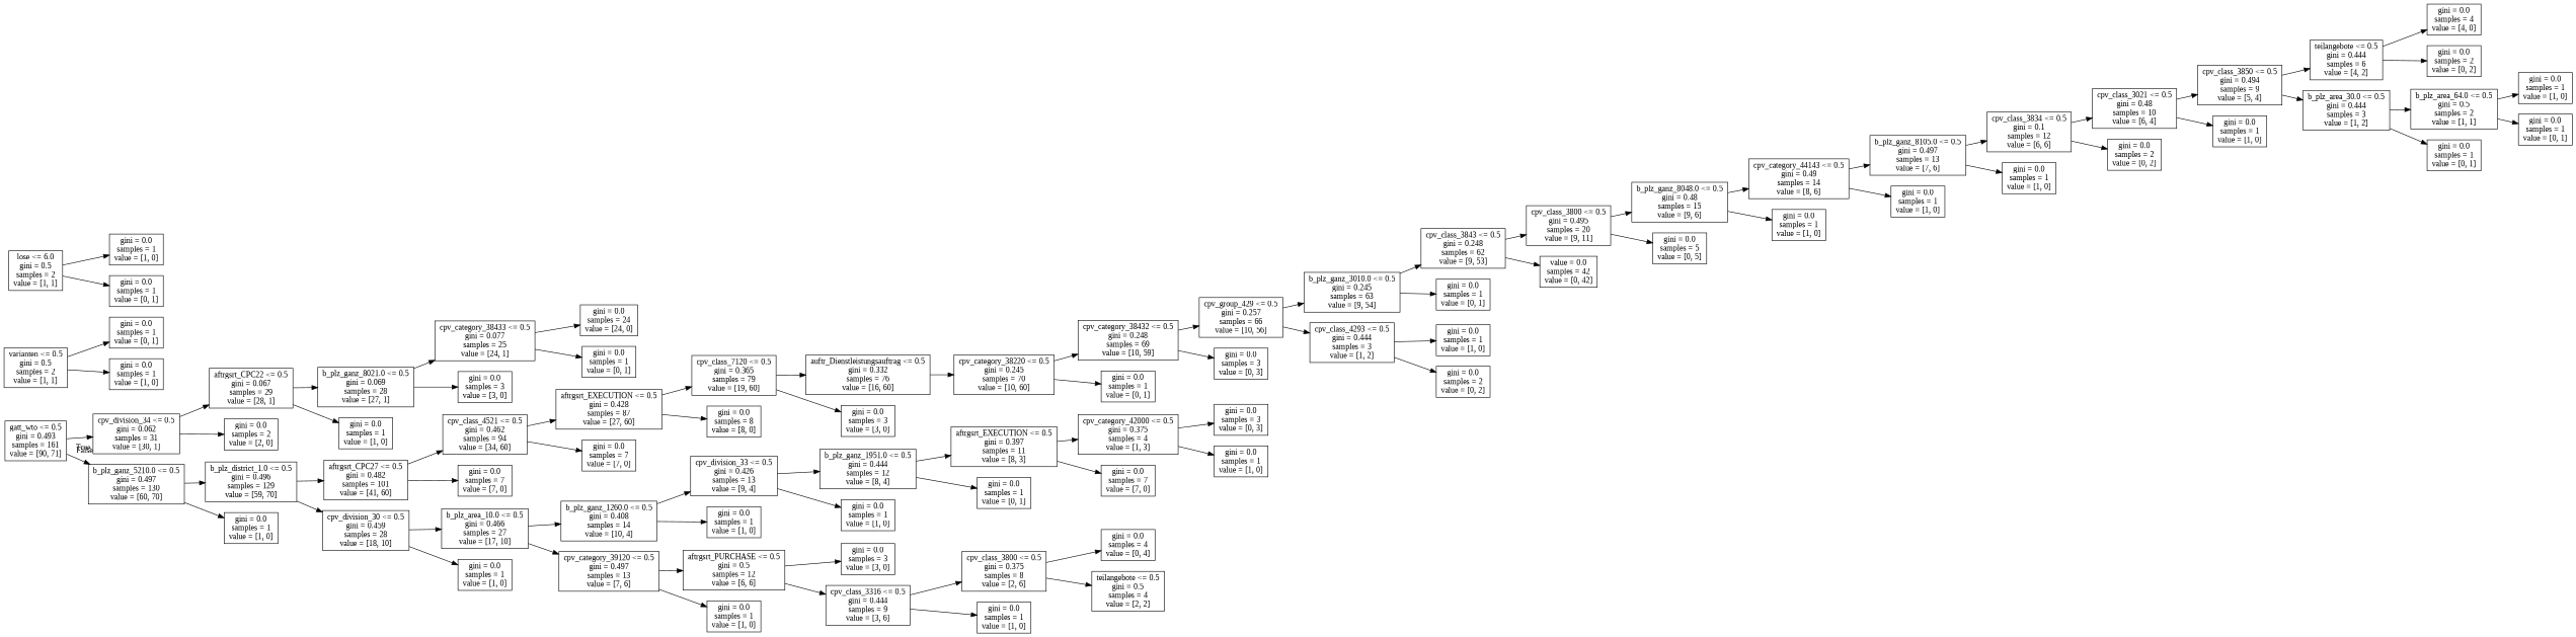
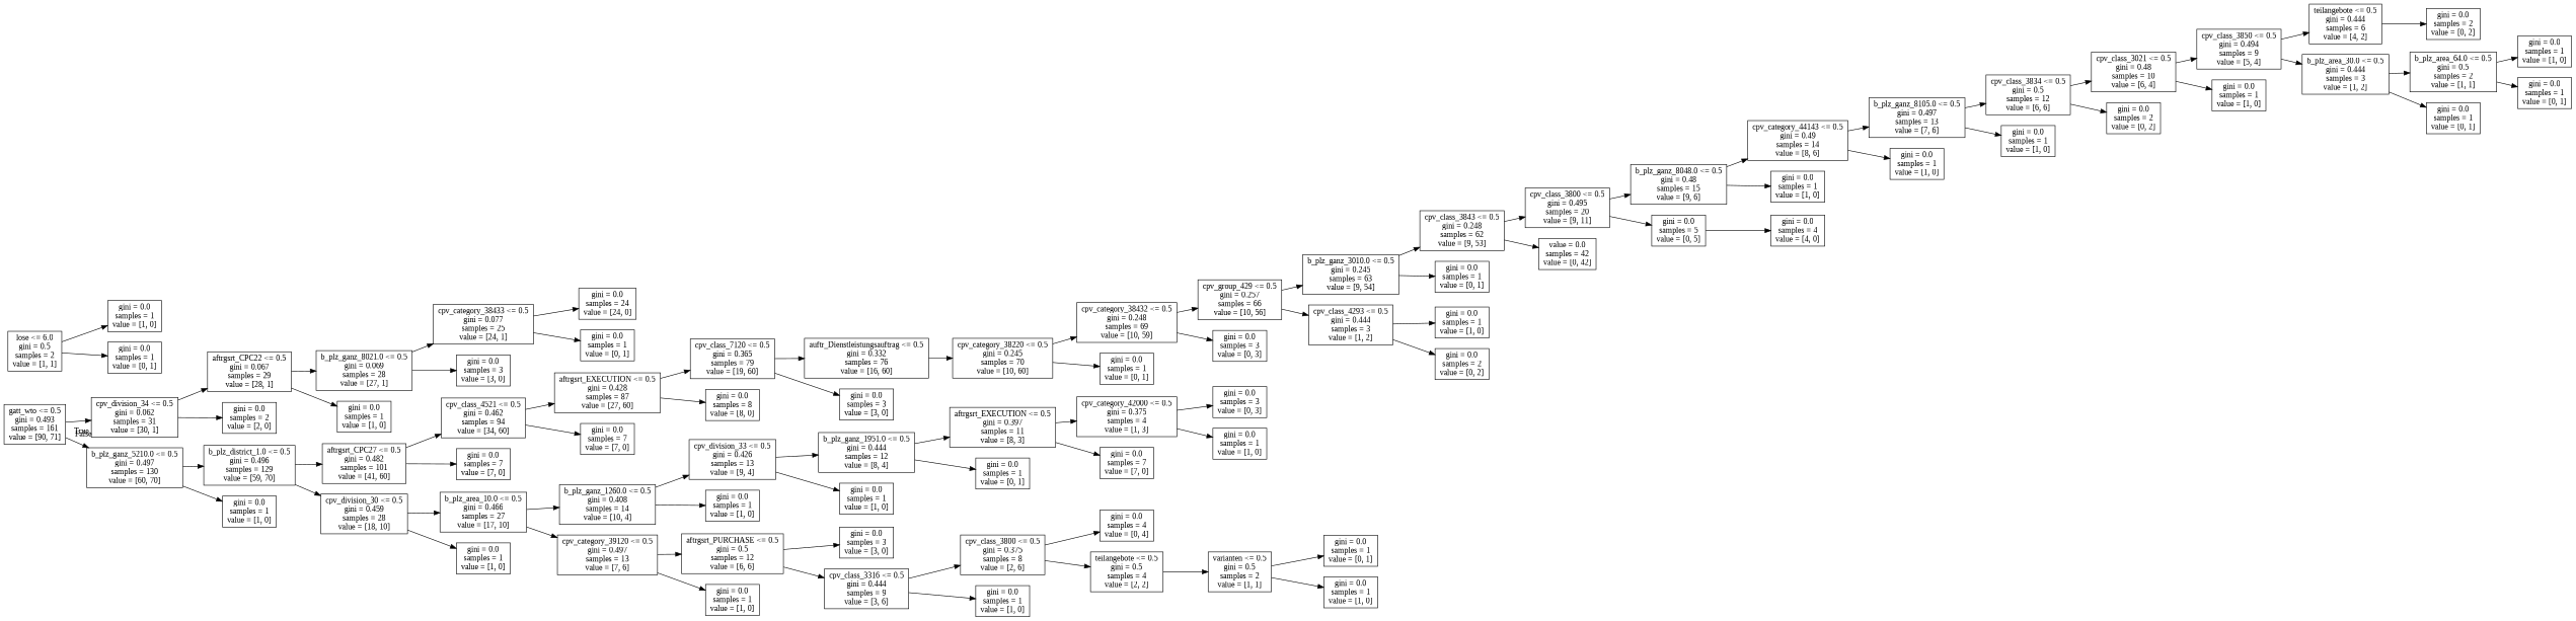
  digraph {
    fontname="Liberation Serif"
    rankdir=LR
    node [fontname="Liberation Serif" shape=box]
    edge [fontname="Liberation Serif"]
    n1 [label="gatt_wto <= 0.5\ngini = 0.493\nsamples = 161\nvalue = [90, 71]"]
    n2 [label="cpv_division_34 <= 0.5\ngini = 0.062\nsamples = 31\nvalue = [30, 1]"]
    n3 [label="b_plz_ganz_5210.0 <= 0.5\ngini = 0.497\nsamples = 130\nvalue = [60, 70]"]
    n4 [label="aftrgsrt_CPC22 <= 0.5\ngini = 0.067\nsamples = 29\nvalue = [28, 1]"]
    n5 [label="gini = 0.0\nsamples = 2\nvalue = [2, 0]"]
    n6 [label="b_plz_district_1.0 <= 0.5\ngini = 0.496\nsamples = 129\nvalue = [59, 70]"]
    n7 [label="gini = 0.0\nsamples = 1\nvalue = [1, 0]"]
    n8 [label="b_plz_ganz_8021.0 <= 0.5\ngini = 0.069\nsamples = 28\nvalue = [27, 1]"]
    n9 [label="gini = 0.0\nsamples = 1\nvalue = [1, 0]"]
    n10 [label="cpv_category_38433 <= 0.5\ngini = 0.077\nsamples = 25\nvalue = [24, 1]"]
    n11 [label="gini = 0.0\nsamples = 3\nvalue = [3, 0]"]
    n12 [label="gini = 0.0\nsamples = 24\nvalue = [24, 0]"]
    n13 [label="gini = 0.0\nsamples = 1\nvalue = [0, 1]"]
    n14 [label="aftrgsrt_CPC27 <= 0.5\ngini = 0.482\nsamples = 101\nvalue = [41, 60]"]
    n15 [label="cpv_division_30 <= 0.5\ngini = 0.459\nsamples = 28\nvalue = [18, 10]"]
    n16 [label="cpv_class_4521 <= 0.5\ngini = 0.462\nsamples = 94\nvalue = [34, 60]"]
    n17 [label="gini = 0.0\nsamples = 7\nvalue = [7, 0]"]
    n18 [label="b_plz_area_10.0 <= 0.5\ngini = 0.466\nsamples = 27\nvalue = [17, 10]"]
    n19 [label="gini = 0.0\nsamples = 1\nvalue = [1, 0]"]
    n20 [label="aftrgsrt_EXECUTION <= 0.5\ngini = 0.428\nsamples = 87\nvalue = [27, 60]"]
    n21 [label="gini = 0.0\nsamples = 7\nvalue = [7, 0]"]
    n22 [label="cpv_class_7120 <= 0.5\ngini = 0.365\nsamples = 79\nvalue = [19, 60]"]
    n23 [label="gini = 0.0\nsamples = 8\nvalue = [8, 0]"]
    n24 [label="auftr_Dienstleistungsauftrag <= 0.5\ngini = 0.332\nsamples = 76\nvalue = [16, 60]"]
    n25 [label="gini = 0.0\nsamples = 3\nvalue = [3, 0]"]
    n26 [label="cpv_category_38220 <= 0.5\ngini = 0.245\nsamples = 70\nvalue = [10, 60]"]
    n27 [label="cpv_category_38432 <= 0.5\ngini = 0.248\nsamples = 69\nvalue = [10, 59]"]
    n28 [label="gini = 0.0\nsamples = 1\nvalue = [0, 1]"]
    n29 [label="cpv_group_429 <= 0.5\ngini = 0.257\nsamples = 66\nvalue = [10, 56]"]
    n30 [label="gini = 0.0\nsamples = 3\nvalue = [0, 3]"]
    n31 [label="b_plz_ganz_3010.0 <= 0.5\ngini = 0.245\nsamples = 63\nvalue = [9, 54]"]
    n32 [label="cpv_class_4293 <= 0.5\ngini = 0.444\nsamples = 3\nvalue = [1, 2]"]
    n33 [label="cpv_class_3843 <= 0.5\ngini = 0.248\nsamples = 62\nvalue = [9, 53]"]
    n34 [label="gini = 0.0\nsamples = 1\nvalue = [0, 1]"]
    n35 [label="gini = 0.0\nsamples = 1\nvalue = [1, 0]"]
    n36 [label="gini = 0.0\nsamples = 2\nvalue = [0, 2]"]
    n37 [label="cpv_class_3800 <= 0.5\ngini = 0.495\nsamples = 20\nvalue = [9, 11]"]
    n38 [label="value = 0.0\nsamples = 42\nvalue = [0, 42]"]
    n39 [label="b_plz_ganz_8048.0 <= 0.5\ngini = 0.48\nsamples = 15\nvalue = [9, 6]"]
    n40 [label="gini = 0.0\nsamples = 5\nvalue = [0, 5]"]
    n41 [label="cpv_category_44143 <= 0.5\ngini = 0.49\nsamples = 14\nvalue = [8, 6]"]
    n42 [label="gini = 0.0\nsamples = 1\nvalue = [1, 0]"]
    n43 [label="b_plz_ganz_8105.0 <= 0.5\ngini = 0.497\nsamples = 13\nvalue = [7, 6]"]
    n44 [label="gini = 0.0\nsamples = 1\nvalue = [1, 0]"]
-   n45 [label="cpv_class_3834 <= 0.5\ngini = 0.1\nsamples = 12\nvalue = [6, 6]"]
+   n45 [label="cpv_class_3834 <= 0.5\ngini = 0.5\nsamples = 12\nvalue = [6, 6]"]
    n46 [label="gini = 0.0\nsamples = 1\nvalue = [1, 0]"]
    n47 [label="cpv_class_3021 <= 0.5\ngini = 0.48\nsamples = 10\nvalue = [6, 4]"]
    n48 [label="gini = 0.0\nsamples = 2\nvalue = [0, 2]"]
    n49 [label="cpv_class_3850 <= 0.5\ngini = 0.494\nsamples = 9\nvalue = [5, 4]"]
    n50 [label="gini = 0.0\nsamples = 1\nvalue = [1, 0]"]
    n51 [label="teilangebote <= 0.5\ngini = 0.444\nsamples = 6\nvalue = [4, 2]"]
    n52 [label="b_plz_area_30.0 <= 0.5\ngini = 0.444\nsamples = 3\nvalue = [1, 2]"]
    n53 [label="gini = 0.0\nsamples = 4\nvalue = [4, 0]"]
    n54 [label="gini = 0.0\nsamples = 2\nvalue = [0, 2]"]
    n55 [label="b_plz_area_64.0 <= 0.5\ngini = 0.5\nsamples = 2\nvalue = [1, 1]"]
    n56 [label="gini = 0.0\nsamples = 1\nvalue = [0, 1]"]
    n57 [label="gini = 0.0\nsamples = 1\nvalue = [1, 0]"]
    n58 [label="gini = 0.0\nsamples = 1\nvalue = [0, 1]"]
    n59 [label="b_plz_ganz_1260.0 <= 0.5\ngini = 0.408\nsamples = 14\nvalue = [10, 4]"]
    n60 [label="cpv_category_39120 <= 0.5\ngini = 0.497\nsamples = 13\nvalue = [7, 6]"]
    n61 [label="cpv_division_33 <= 0.5\ngini = 0.426\nsamples = 13\nvalue = [9, 4]"]
    n62 [label="gini = 0.0\nsamples = 1\nvalue = [1, 0]"]
    n63 [label="aftrgsrt_PURCHASE <= 0.5\ngini = 0.5\nsamples = 12\nvalue = [6, 6]"]
    n64 [label="gini = 0.0\nsamples = 1\nvalue = [1, 0]"]
    n65 [label="b_plz_ganz_1951.0 <= 0.5\ngini = 0.444\nsamples = 12\nvalue = [8, 4]"]
    n66 [label="gini = 0.0\nsamples = 1\nvalue = [1, 0]"]
    n67 [label="aftrgsrt_EXECUTION <= 0.5\ngini = 0.397\nsamples = 11\nvalue = [8, 3]"]
    n68 [label="gini = 0.0\nsamples = 1\nvalue = [0, 1]"]
    n69 [label="cpv_category_42000 <= 0.5\ngini = 0.375\nsamples = 4\nvalue = [1, 3]"]
    n70 [label="gini = 0.0\nsamples = 7\nvalue = [7, 0]"]
    n71 [label="gini = 0.0\nsamples = 3\nvalue = [0, 3]"]
    n72 [label="gini = 0.0\nsamples = 1\nvalue = [1, 0]"]
    n73 [label="gini = 0.0\nsamples = 3\nvalue = [3, 0]"]
    n74 [label="cpv_class_3316 <= 0.5\ngini = 0.444\nsamples = 9\nvalue = [3, 6]"]
    n75 [label="cpv_class_3800 <= 0.5\ngini = 0.375\nsamples = 8\nvalue = [2, 6]"]
    n76 [label="gini = 0.0\nsamples = 1\nvalue = [1, 0]"]
    n77 [label="gini = 0.0\nsamples = 4\nvalue = [0, 4]"]
    n78 [label="teilangebote <= 0.5\ngini = 0.5\nsamples = 4\nvalue = [2, 2]"]
    n79 [label="varianten <= 0.5\ngini = 0.5\nsamples = 2\nvalue = [1, 1]"]
    n80 [label="gini = 0.0\nsamples = 1\nvalue = [0, 1]"]
    n81 [label="gini = 0.0\nsamples = 1\nvalue = [1, 0]"]
    n82 [label="lose <= 6.0\ngini = 0.5\nsamples = 2\nvalue = [1, 1]"]
    n83 [label="gini = 0.0\nsamples = 1\nvalue = [1, 0]"]
    n84 [label="gini = 0.0\nsamples = 1\nvalue = [0, 1]"]
    n1 -> n2 [headlabel=True labelangle=45 labeldistance=2.5]
    n1 -> n3 [headlabel=False labelangle=-45 labeldistance=2.5]
    n2 -> n4
    n2 -> n5
    n3 -> n6
    n3 -> n7
    n4 -> n8
    n4 -> n9
    n6 -> n14
    n6 -> n15
    n8 -> n10
    n8 -> n11
    n10 -> n12
    n10 -> n13
    n14 -> n16
    n14 -> n17
    n15 -> n18
    n15 -> n19
    n16 -> n20
    n16 -> n21
    n18 -> n59
    n18 -> n60
    n20 -> n22
    n20 -> n23
    n22 -> n24
    n22 -> n25
    n24 -> n26
    n26 -> n27
    n26 -> n28
    n27 -> n29
    n27 -> n30
    n29 -> n31
    n29 -> n32
    n31 -> n33
    n31 -> n34
    n32 -> n35
    n32 -> n36
    n33 -> n37
    n33 -> n38
    n37 -> n39
    n37 -> n40
    n39 -> n41
    n39 -> n42
    n41 -> n43
    n41 -> n44
    n43 -> n45
    n43 -> n46
    n45 -> n47
    n45 -> n48
    n47 -> n49
    n47 -> n50
    n49 -> n51
    n49 -> n52
-   n51 -> n53
+   n40 -> n53
    n51 -> n54
    n52 -> n55
    n52 -> n56
    n55 -> n57
    n55 -> n58
    n59 -> n61
    n59 -> n62
    n60 -> n63
    n60 -> n64
    n61 -> n65
    n61 -> n66
    n63 -> n73
    n63 -> n74
    n65 -> n67
    n65 -> n68
    n67 -> n69
    n67 -> n70
    n69 -> n71
    n69 -> n72
    n74 -> n75
    n74 -> n76
    n75 -> n77
    n75 -> n78
+   n78 -> n79
    n79 -> n80
    n79 -> n81
    n82 -> n83
    n82 -> n84
  }
